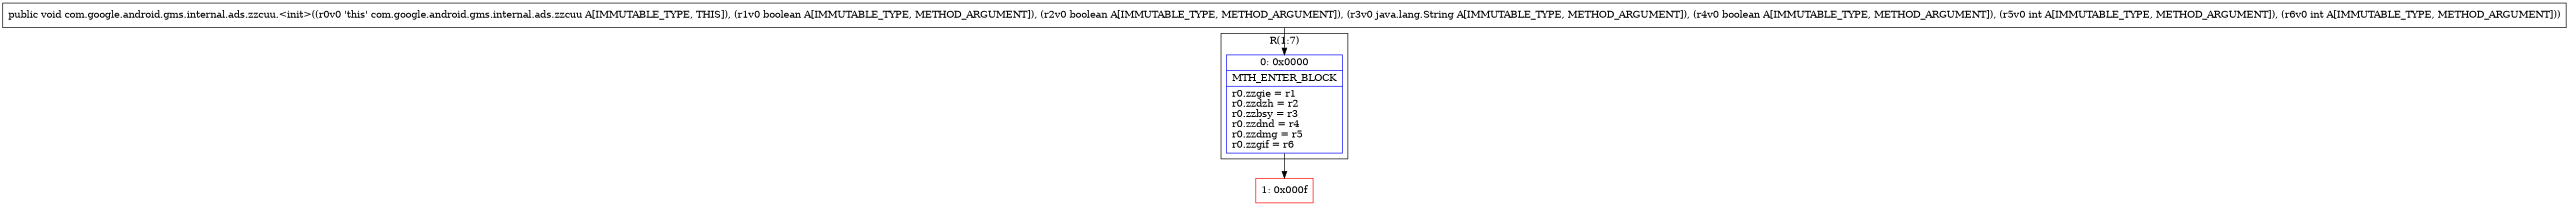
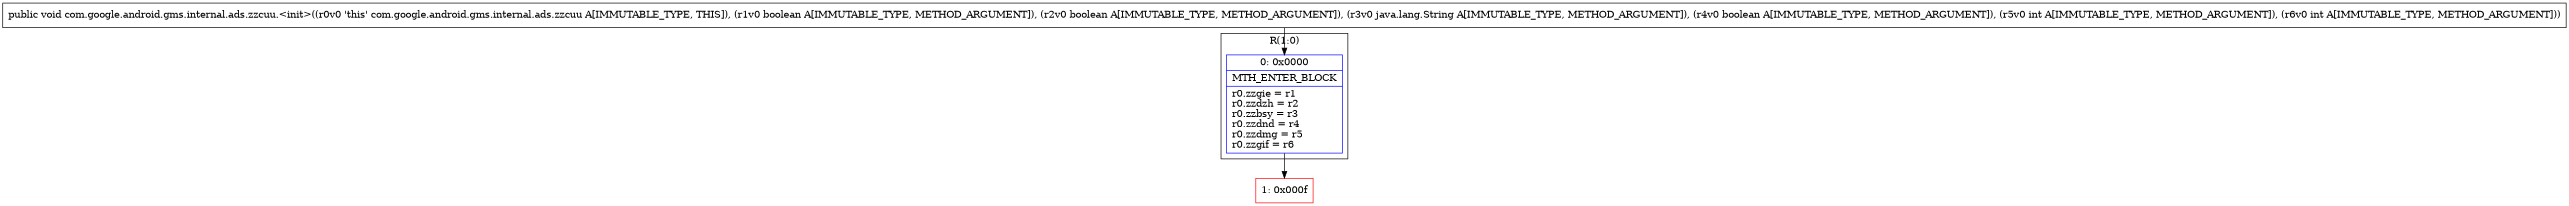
  digraph {
    node [shape=record]
    n1 [color=blue label="{0\:\ 0x0000|MTH_ENTER_BLOCK\l|r0.zzgie = r1\lr0.zzdzh = r2\lr0.zzbsy = r3\lr0.zzdnd = r4\lr0.zzdmg = r5\lr0.zzgif = r6\l}"]
    n2 [color=red label="{1\:\ 0x000f}"]
    n3 [label="{public void com.google.android.gms.internal.ads.zzcuu.\<init\>((r0v0 'this' com.google.android.gms.internal.ads.zzcuu A[IMMUTABLE_TYPE, THIS]), (r1v0 boolean A[IMMUTABLE_TYPE, METHOD_ARGUMENT]), (r2v0 boolean A[IMMUTABLE_TYPE, METHOD_ARGUMENT]), (r3v0 java.lang.String A[IMMUTABLE_TYPE, METHOD_ARGUMENT]), (r4v0 boolean A[IMMUTABLE_TYPE, METHOD_ARGUMENT]), (r5v0 int A[IMMUTABLE_TYPE, METHOD_ARGUMENT]), (r6v0 int A[IMMUTABLE_TYPE, METHOD_ARGUMENT])) }"]
    subgraph cluster_1 {
-     label="R(1:7)"
+     label="R(1:0)"
      n1
    }
    n1 -> n2
    n3 -> n1
  }
